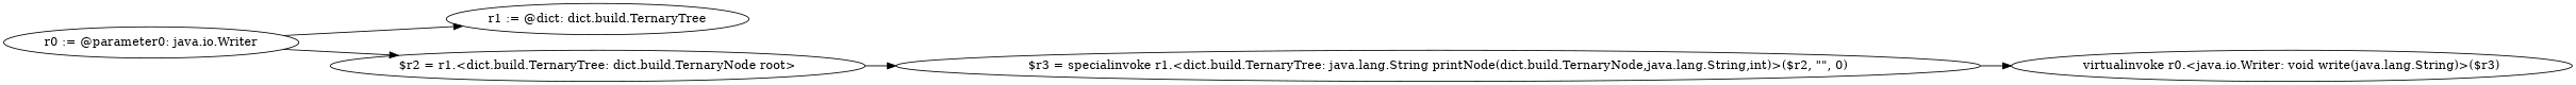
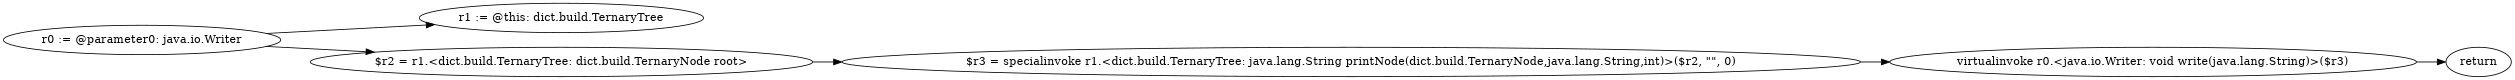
  digraph {
    rankdir=LR
    "r0 := @parameter0: java.io.Writer"
-   "r1 := @this: dict.build.TernaryTree" [label="r1 := @dict: dict.build.TernaryTree"]
+   "r1 := @this: dict.build.TernaryTree"
    "$r2 = r1.<dict.build.TernaryTree: dict.build.TernaryNode root>"
    "$r3 = specialinvoke r1.<dict.build.TernaryTree: java.lang.String printNode(dict.build.TernaryNode,java.lang.String,int)>($r2, \"\", 0)"
    "virtualinvoke r0.<java.io.Writer: void write(java.lang.String)>($r3)"
+   return
    "r0 := @parameter0: java.io.Writer" -> "r1 := @this: dict.build.TernaryTree"
    "r0 := @parameter0: java.io.Writer" -> "$r2 = r1.<dict.build.TernaryTree: dict.build.TernaryNode root>"
    "$r2 = r1.<dict.build.TernaryTree: dict.build.TernaryNode root>" -> "$r3 = specialinvoke r1.<dict.build.TernaryTree: java.lang.String printNode(dict.build.TernaryNode,java.lang.String,int)>($r2, \"\", 0)"
    "$r3 = specialinvoke r1.<dict.build.TernaryTree: java.lang.String printNode(dict.build.TernaryNode,java.lang.String,int)>($r2, \"\", 0)" -> "virtualinvoke r0.<java.io.Writer: void write(java.lang.String)>($r3)"
+   "virtualinvoke r0.<java.io.Writer: void write(java.lang.String)>($r3)" -> return
  }
